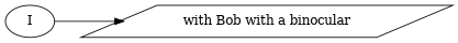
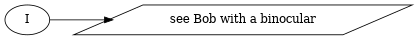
  digraph {
    compound=true
    rankdir=LR
    n1 [label=I shape=ellipse]
-   n2 [label="with Bob with a binocular" shape=parallelogram]
+   n2 [label="see Bob with a binocular" shape=parallelogram]
    n1 -> n2
  }
